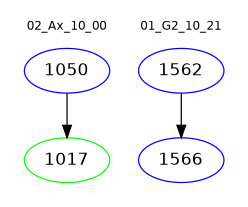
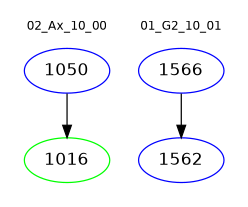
  digraph {
    fontname="DejaVu Sans"
    node [color=blue fontname="DejaVu Sans"]
    edge [color=black fontname="DejaVu Sans"]
    n1 [label=1050]
-   n2 [color=green label=1017]
+   n2 [color=green label=1016]
    n3 [label=1562]
    n4 [label=1566]
    subgraph cluster_1 {
      color=white
      fontsize=10
      label="02_Ax_10_00"
      n1
      n2
    }
    subgraph cluster_2 {
      color=white
      fontsize=10
-     label="01_G2_10_21"
+     label="01_G2_10_01"
      n3
      n4
    }
    n1 -> n2
-   n3 -> n4
+   n4 -> n3
  }
